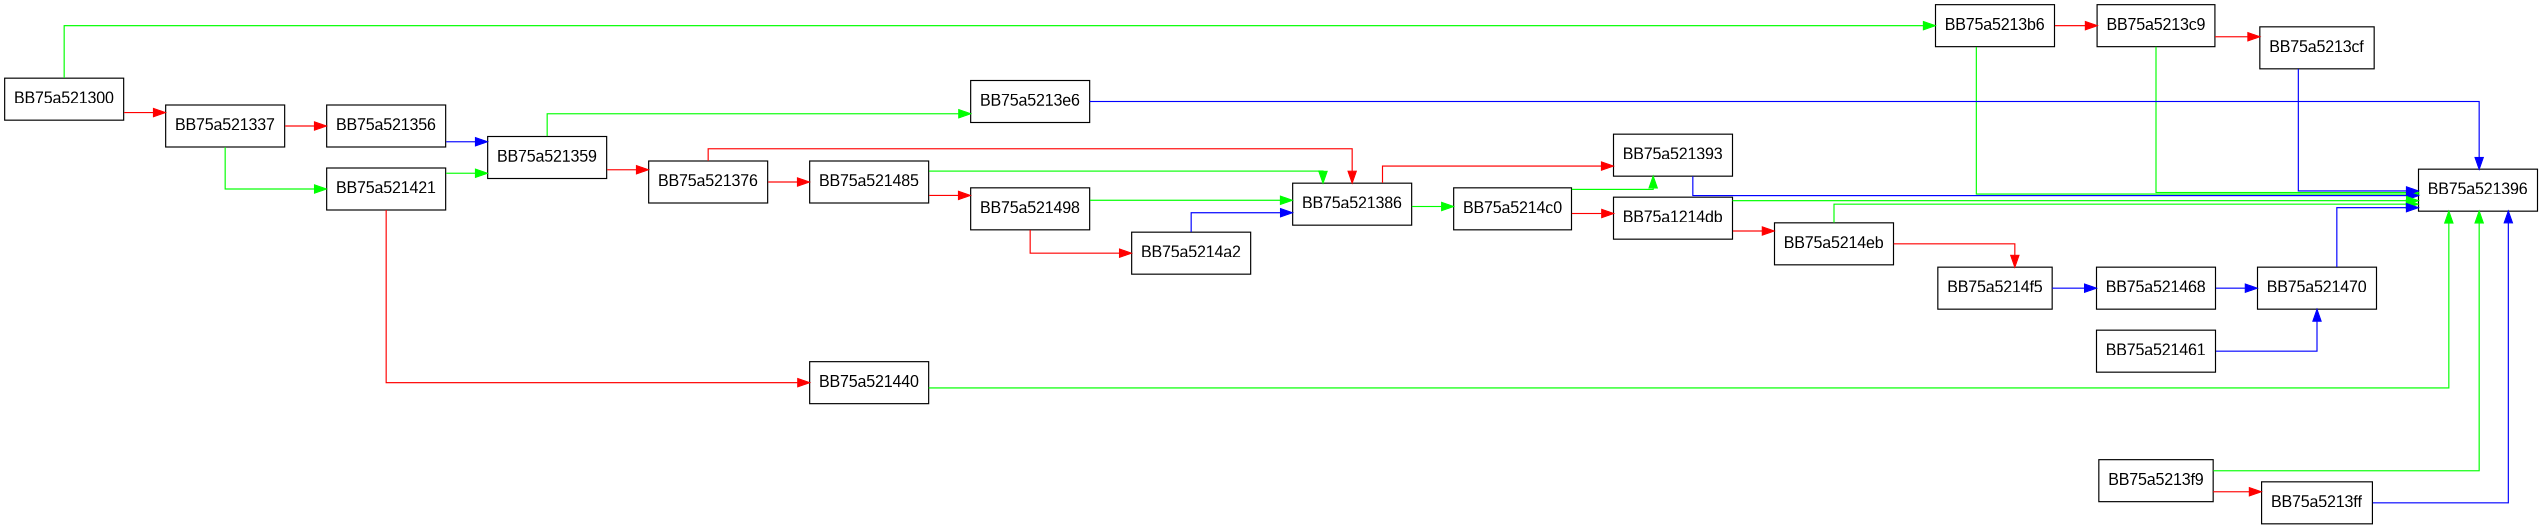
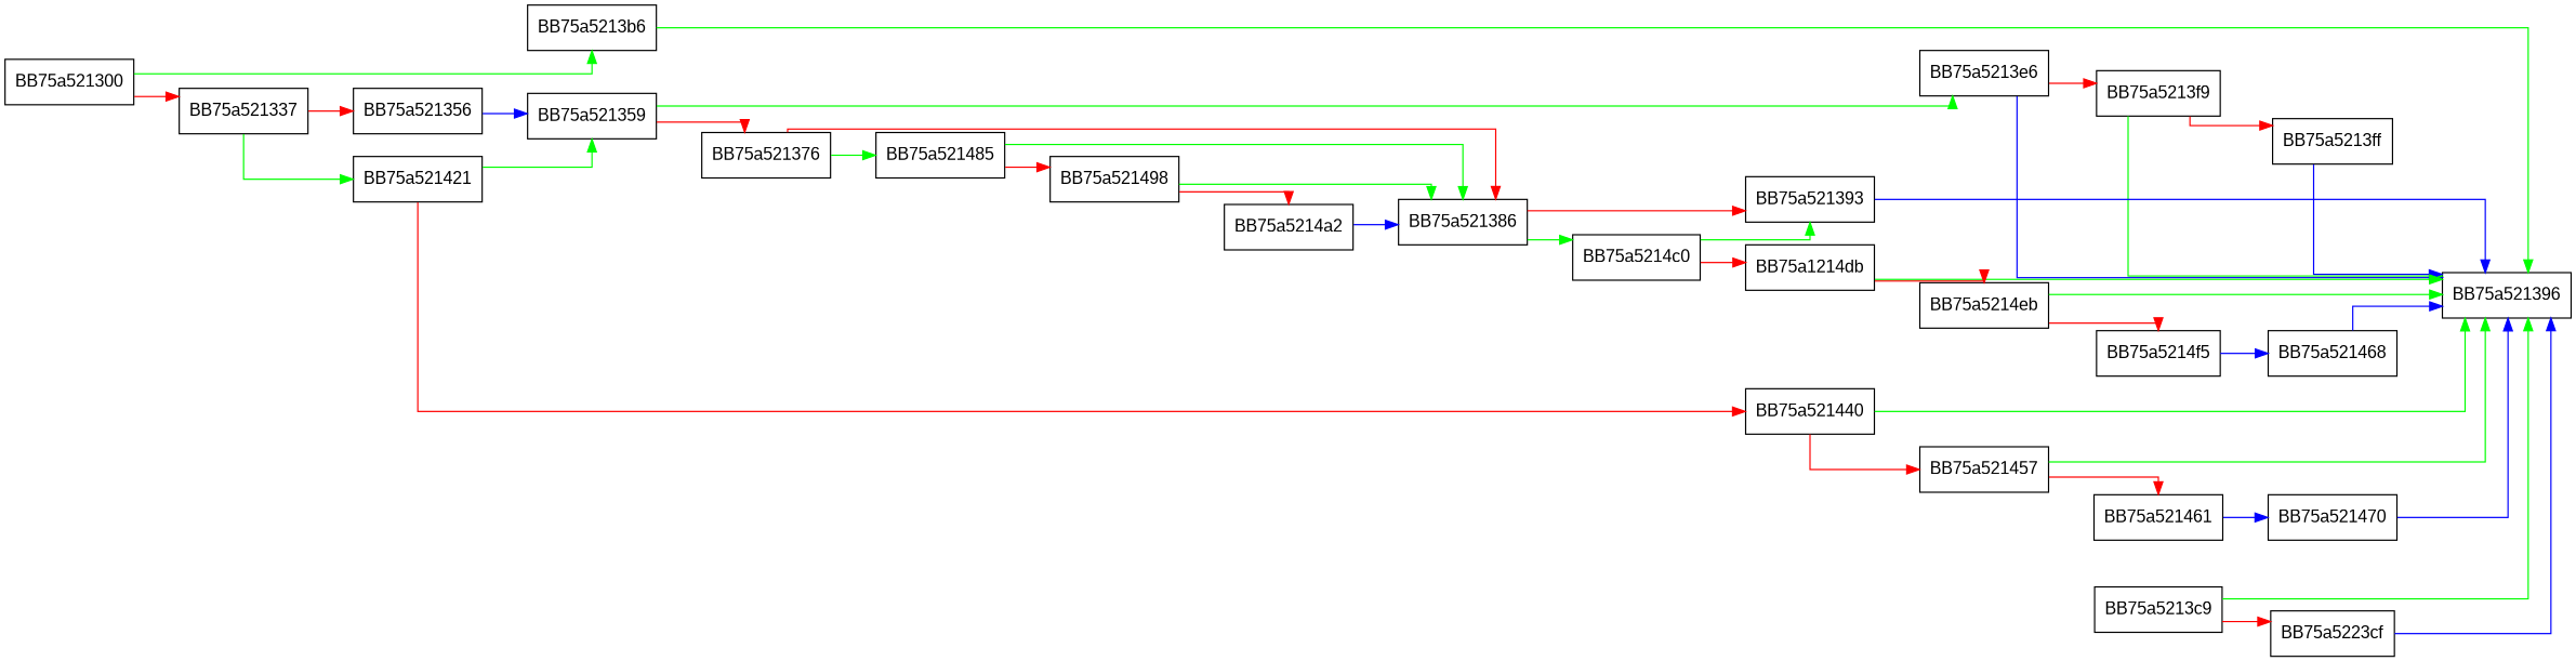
  digraph {
    fontname="Liberation Sans"
    rankdir=LR
    splines=ortho
    node [fontname="Liberation Sans" shape=box]
    edge [color=red fontname="Liberation Sans"]
    BB75a521300
    BB75a5213b6
    BB75a521337
    BB75a521396
    BB75a5213c9
    BB75a521421
    BB75a521356
-   BB75a5213cf
+   BB75a5213cf [label=BB75a5223cf]
    BB75a521359
    BB75a521440
    BB75a5213e6
    BB75a521376
+   BB75a521457
    BB75a5213f9
    BB75a521485
    BB75a521386
    BB75a5213ff
    BB75a521498
    BB75a5214c0
    BB75a521393
    BB75a5214a2
    n22 [label=BB75a1214db]
    BB75a5214eb
    BB75a521461
    BB75a521470
    BB75a521468
    BB75a5214f5
    BB75a521300 -> BB75a5213b6 [color=green]
    BB75a521300 -> BB75a521337
    BB75a5213b6 -> BB75a521396 [color=green]
-   BB75a5213b6 -> BB75a5213c9
    BB75a521337 -> BB75a521421 [color=green]
    BB75a521337 -> BB75a521356
    BB75a5213c9 -> BB75a521396 [color=green]
    BB75a5213c9 -> BB75a5213cf
    BB75a521421 -> BB75a521359 [color=green]
    BB75a521421 -> BB75a521440
    BB75a521356 -> BB75a521359 [color=blue]
    BB75a5213cf -> BB75a521396 [color=blue]
    BB75a521359 -> BB75a5213e6 [color=green]
    BB75a521359 -> BB75a521376
    BB75a521440 -> BB75a521396 [color=green]
+   BB75a521440 -> BB75a521457
    BB75a5213e6 -> BB75a521396 [color=blue]
-   BB75a521376 -> BB75a521485
+   BB75a5213e6 -> BB75a5213f9
+   BB75a521376 -> BB75a521485 [color=green]
    BB75a521376 -> BB75a521386
+   BB75a521457 -> BB75a521396 [color=green]
+   BB75a521457 -> BB75a521461
    BB75a5213f9 -> BB75a521396 [color=green]
    BB75a5213f9 -> BB75a5213ff
    BB75a521485 -> BB75a521386 [color=green]
    BB75a521485 -> BB75a521498
    BB75a521386 -> BB75a5214c0 [color=green]
    BB75a521386 -> BB75a521393
    BB75a5213ff -> BB75a521396 [color=blue]
    BB75a521498 -> BB75a521386 [color=green]
    BB75a521498 -> BB75a5214a2
    BB75a5214c0 -> BB75a521393 [color=green]
    BB75a5214c0 -> n22
    BB75a521393 -> BB75a521396 [color=blue]
    BB75a5214a2 -> BB75a521386 [color=blue]
    n22 -> BB75a521396 [color=green]
    n22 -> BB75a5214eb
    BB75a5214eb -> BB75a521396 [color=green]
    BB75a5214eb -> BB75a5214f5
    BB75a521461 -> BB75a521470 [color=blue]
    BB75a521470 -> BB75a521396 [color=blue]
-   BB75a521468 -> BB75a521470 [color=blue]
+   BB75a521468 -> BB75a521396 [color=blue]
    BB75a5214f5 -> BB75a521468 [color=blue]
  }
